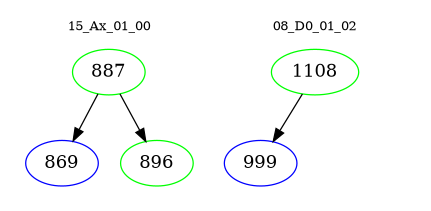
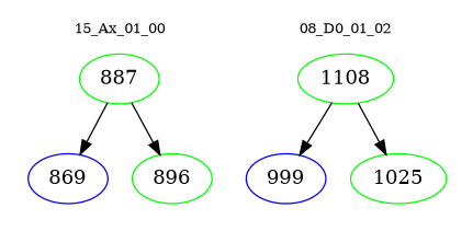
  digraph {
    node [color=green]
    edge [color=black]
    n1 [label=887]
    n2 [color=blue label=869]
    n3 [label=896]
    n4 [label=1108]
    n5 [color=blue label=999]
+   n6 [label=1025]
    subgraph cluster_1 {
      color=white
      fontsize=10
      label="15_Ax_01_00"
      n1
      n2
      n3
    }
    subgraph cluster_2 {
      color=white
      fontsize=10
      label="08_D0_01_02"
      n4
      n5
+     n6
    }
    n1 -> n2
    n1 -> n3
    n4 -> n5
+   n4 -> n6
  }
